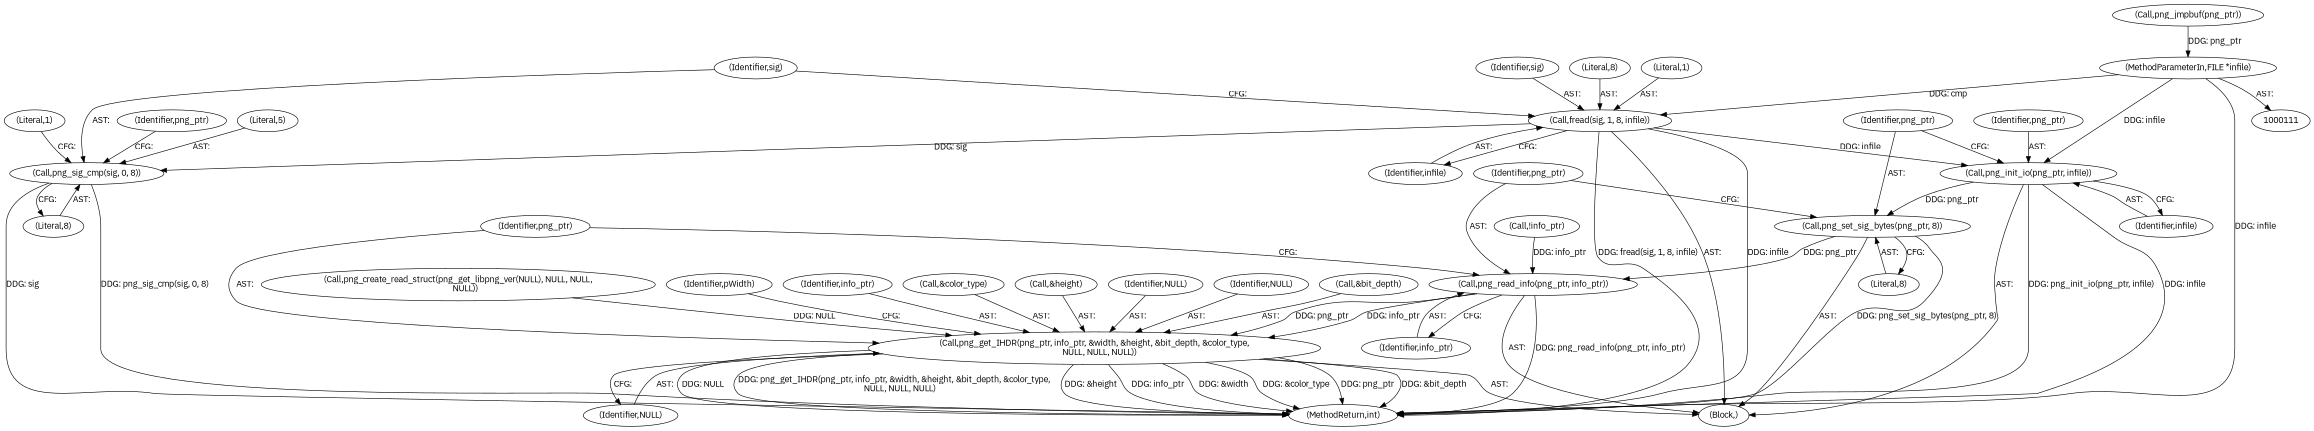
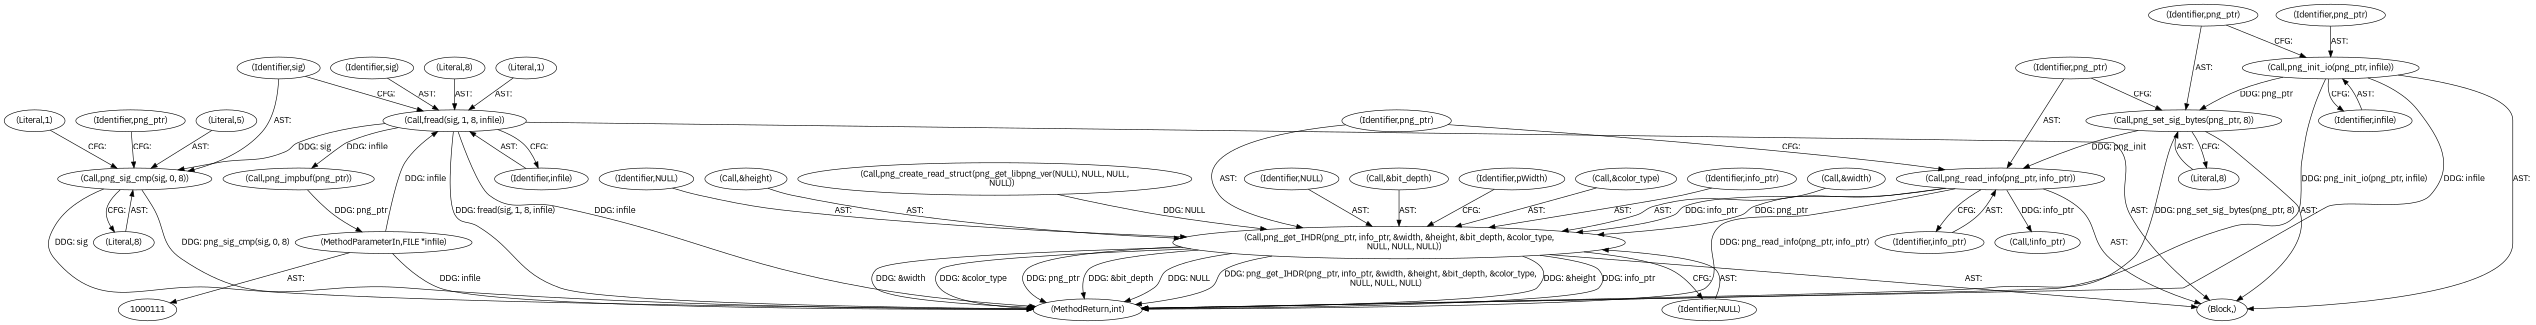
  digraph {
    fontname="IBM Plex Sans"
    node [fontname="IBM Plex Sans"]
    edge [fontname="IBM Plex Sans"]
    n1 [label="(Call,fread(sig, 1, 8, infile))"]
    n2 [label="(Call,png_sig_cmp(sig, 0, 8))"]
    n3 [label="(Call,png_init_io(png_ptr, infile))"]
    n4 [label="(Block,)"]
    n5 [label="(MethodReturn,int)"]
    n6 [label="(Identifier,infile)"]
    n7 [label="(Literal,8)"]
    n8 [label="(Call,png_set_sig_bytes(png_ptr, 8))"]
    n9 [label="(Identifier,infile)"]
    n10 [label="(MethodParameterIn,FILE *infile)"]
    1000111
    n12 [label="(Call,png_read_info(png_ptr, info_ptr))"]
    n13 [label="(Literal,8)"]
    n14 [label="(Call,png_get_IHDR(png_ptr, info_ptr, &width, &height, &bit_depth, &color_type,\n      NULL, NULL, NULL))"]
    n15 [label="(Identifier,info_ptr)"]
    n16 [label="(Identifier,NULL)"]
    n17 [label="(Identifier,png_ptr)"]
    n18 [label="(Call,&height)"]
    n19 [label="(Literal,5)"]
+   n20 [label="(Call,&width)"]
    n21 [label="(Literal,8)"]
    n22 [label="(Identifier,png_ptr)"]
    n23 [label="(Literal,1)"]
    n24 [label="(Identifier,png_ptr)"]
    n25 [label="(Identifier,sig)"]
    n26 [label="(Identifier,sig)"]
    n27 [label="(Identifier,NULL)"]
    n28 [label="(Identifier,NULL)"]
    n29 [label="(Call,&bit_depth)"]
    n30 [label="(Call,!info_ptr)"]
    n31 [label="(Call,png_create_read_struct(png_get_libpng_ver(NULL), NULL, NULL,\n        NULL))"]
    n32 [label="(Call,png_jmpbuf(png_ptr))"]
    n33 [label="(Literal,1)"]
    n34 [label="(Identifier,pWidth)"]
    n35 [label="(Identifier,info_ptr)"]
    n36 [label="(Identifier,png_ptr)"]
    n37 [label="(Identifier,png_ptr)"]
    n38 [label="(Call,&color_type)"]
    n1 -> n2 [label="DDG: sig"]
-   n1 -> n3 [label="DDG: infile"]
+   n1 -> n32 [label="DDG: infile"]
    n1 -> n4 [label="AST: "]
    n1 -> n5 [label="DDG: fread(sig, 1, 8, infile)"]
    n1 -> n5 [label="DDG: infile"]
    n1 -> n6 [label="CFG: "]
    n2 -> n5 [label="DDG: png_sig_cmp(sig, 0, 8)"]
    n2 -> n5 [label="DDG: sig"]
    n2 -> n7 [label="CFG: "]
    n3 -> n4 [label="AST: "]
    n3 -> n5 [label="DDG: infile"]
    n3 -> n5 [label="DDG: png_init_io(png_ptr, infile)"]
    n3 -> n8 [label="DDG: png_ptr"]
    n3 -> n9 [label="CFG: "]
    n6 -> n1 [label="AST: "]
    n7 -> n2 [label="AST: "]
    n8 -> n4 [label="AST: "]
    n8 -> n5 [label="DDG: png_set_sig_bytes(png_ptr, 8)"]
-   n8 -> n12 [label="DDG: png_ptr"]
+   n8 -> n12 [label="DDG: png_init"]
    n8 -> n13 [label="CFG: "]
    n9 -> n3 [label="AST: "]
-   n10 -> n1 [label="DDG: cmp"]
-   n10 -> n3 [label="DDG: infile"]
+   n10 -> n1 [label="DDG: infile"]
    n10 -> n5 [label="DDG: infile"]
    n10 -> 1000111 [label="AST: "]
    n12 -> n4 [label="AST: "]
    n12 -> n5 [label="DDG: png_read_info(png_ptr, info_ptr)"]
    n12 -> n14 [label="DDG: png_ptr"]
    n12 -> n14 [label="DDG: info_ptr"]
    n12 -> n15 [label="CFG: "]
    n13 -> n8 [label="AST: "]
    n14 -> n4 [label="AST: "]
    n14 -> n5 [label="DDG: &bit_depth"]
    n14 -> n5 [label="DDG: NULL"]
    n14 -> n5 [label="DDG: png_get_IHDR(png_ptr, info_ptr, &width, &height, &bit_depth, &color_type,\n      NULL, NULL, NULL)"]
    n14 -> n5 [label="DDG: &height"]
    n14 -> n5 [label="DDG: info_ptr"]
    n14 -> n5 [label="DDG: &width"]
    n14 -> n5 [label="DDG: &color_type"]
    n14 -> n5 [label="DDG: png_ptr"]
    n14 -> n16 [label="CFG: "]
    n15 -> n12 [label="AST: "]
    n16 -> n14 [label="AST: "]
    n17 -> n2 [label="CFG: "]
    n18 -> n14 [label="AST: "]
    n19 -> n2 [label="AST: "]
+   n20 -> n14 [label="AST: "]
    n21 -> n1 [label="AST: "]
    n22 -> n12 [label="CFG: "]
    n22 -> n14 [label="AST: "]
    n23 -> n1 [label="AST: "]
    n24 -> n3 [label="CFG: "]
    n24 -> n8 [label="AST: "]
    n25 -> n1 [label="CFG: "]
    n25 -> n2 [label="AST: "]
    n26 -> n1 [label="AST: "]
    n27 -> n14 [label="AST: "]
    n28 -> n14 [label="AST: "]
    n29 -> n14 [label="AST: "]
-   n30 -> n12 [label="DDG: info_ptr"]
+   n12 -> n30 [label="DDG: info_ptr"]
    n31 -> n14 [label="DDG: NULL"]
    n32 -> n10 [label="DDG: png_ptr"]
    n33 -> n2 [label="CFG: "]
    n34 -> n14 [label="CFG: "]
    n35 -> n14 [label="AST: "]
    n36 -> n8 [label="CFG: "]
    n36 -> n12 [label="AST: "]
    n37 -> n3 [label="AST: "]
    n38 -> n14 [label="AST: "]
  }
